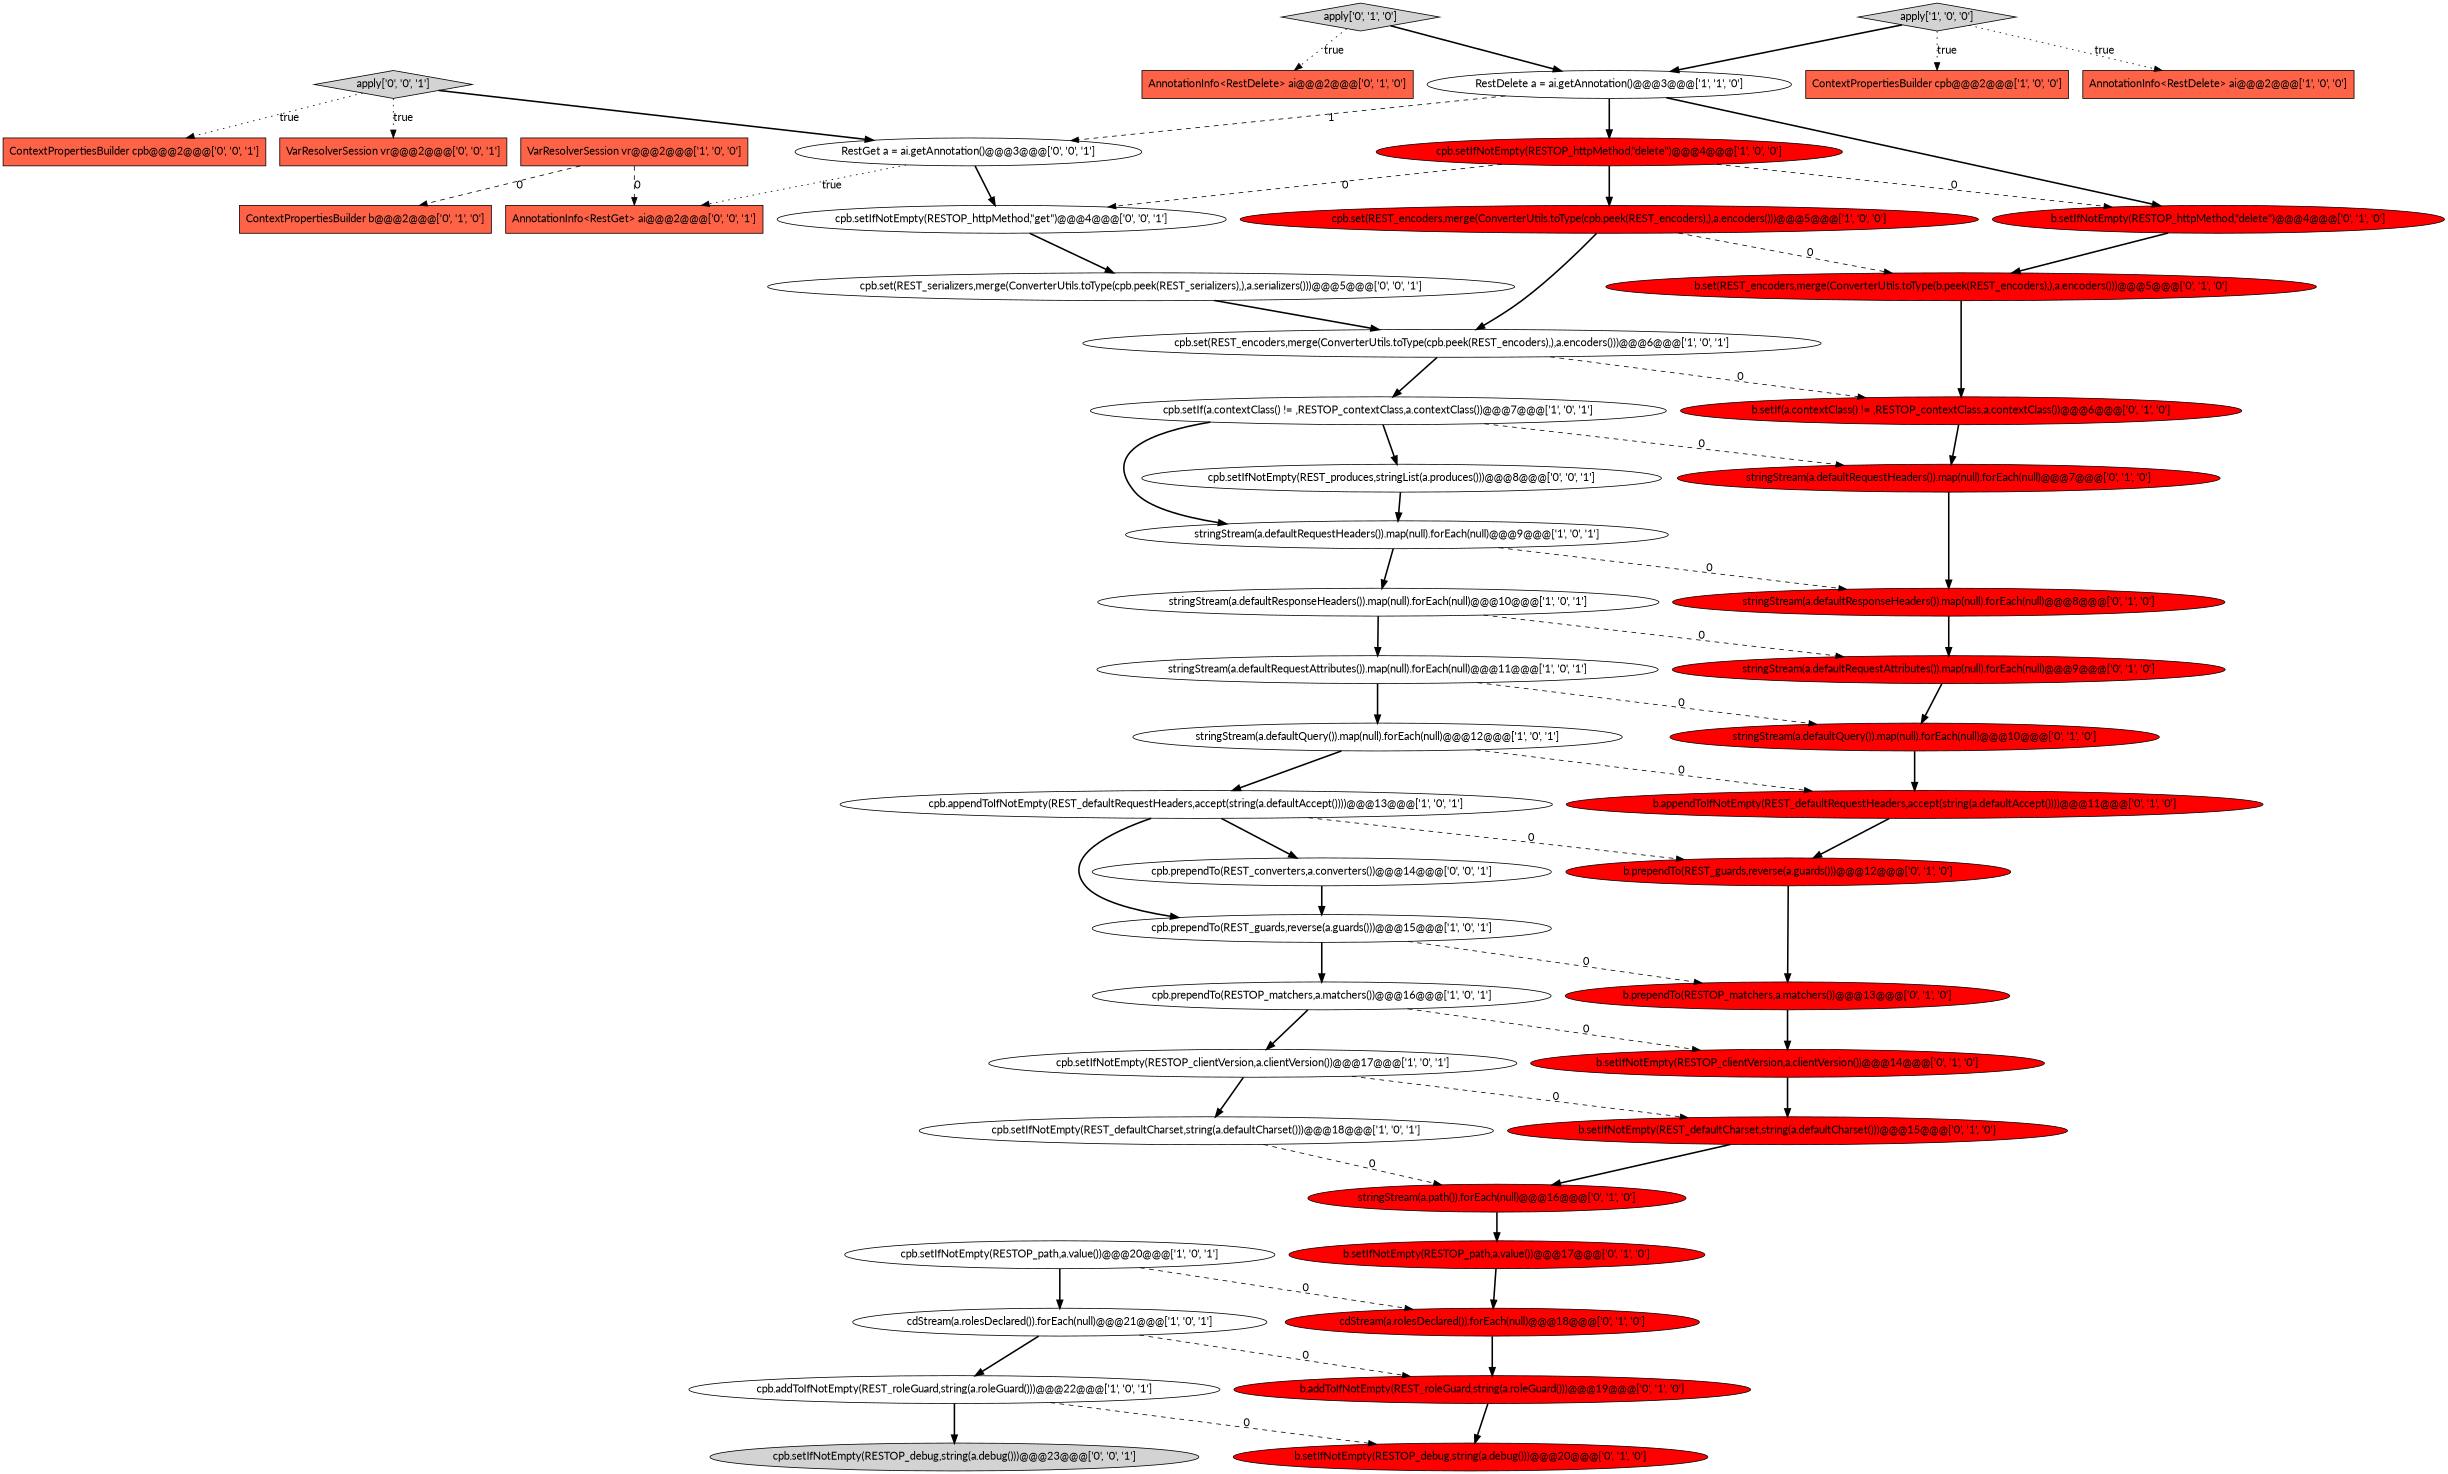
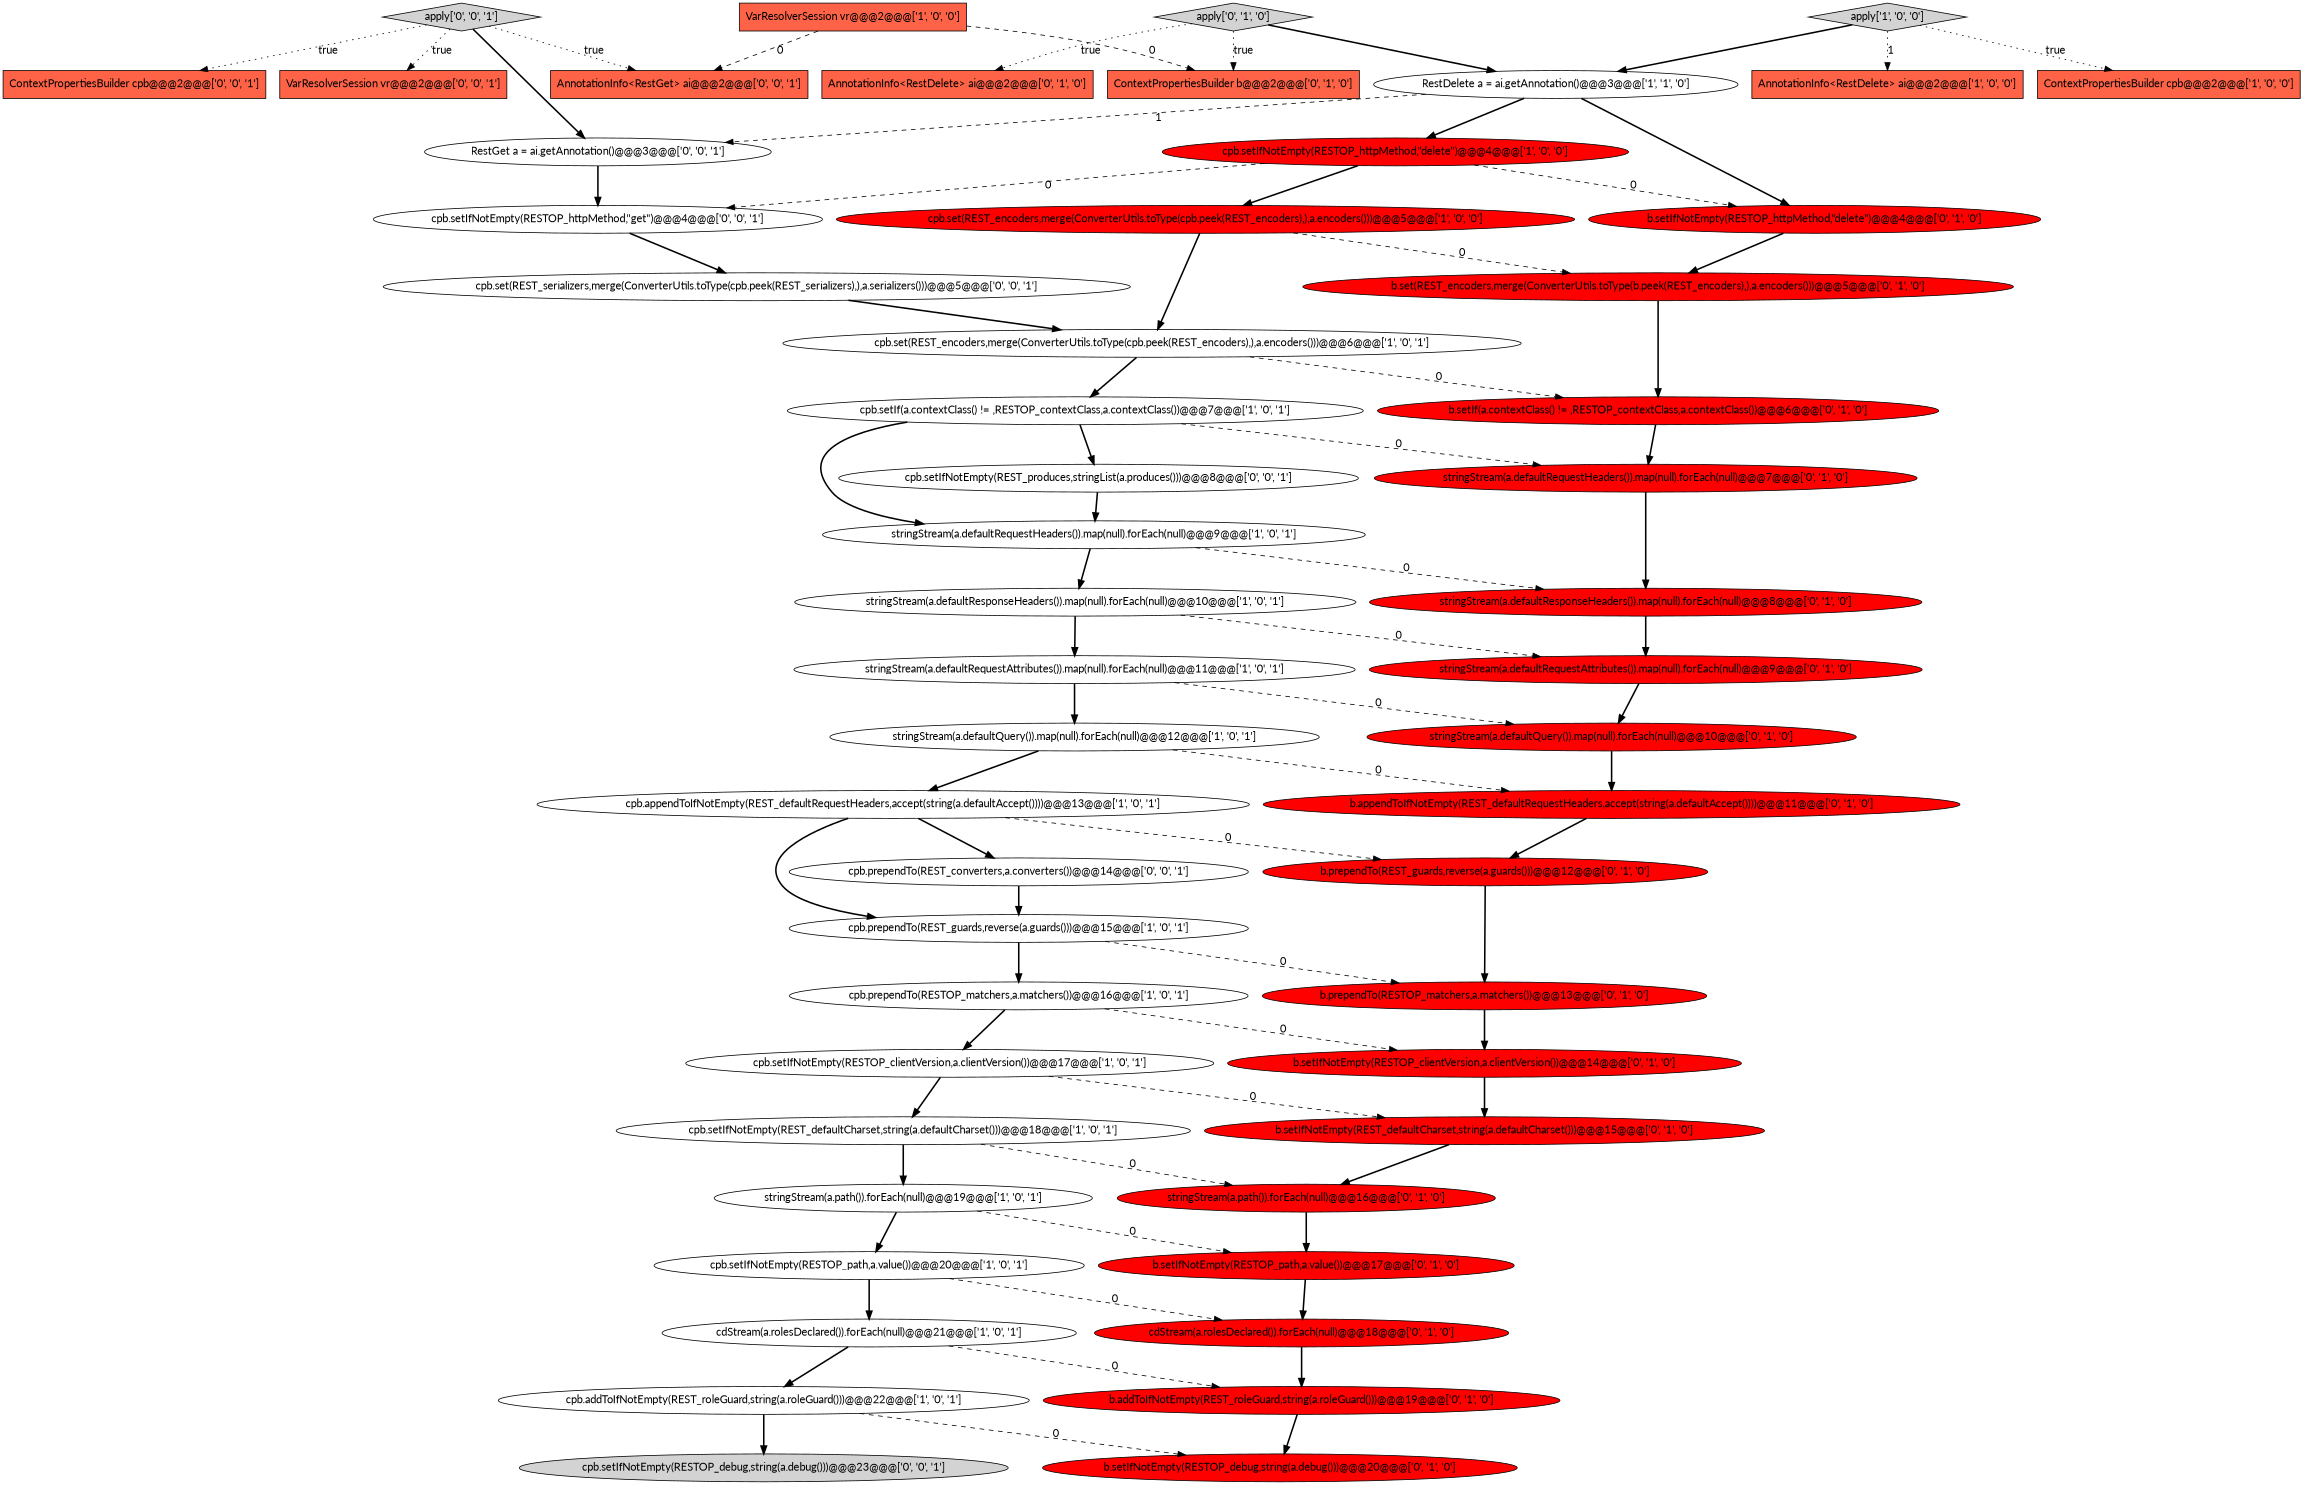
  digraph {
    fontname=Lato
    node [fillcolor=white fontname=Lato shape=ellipse style=filled]
    edge [fontname=Lato style=bold]
    n1 [fillcolor=tomato label="ContextPropertiesBuilder cpb@@@2@@@['0', '0', '1']" shape=box]
    n2 [fillcolor=tomato label="AnnotationInfo<RestDelete> ai@@@2@@@['1', '0', '0']" shape=box]
+   n3 [label="stringStream(a.path()).forEach(null)@@@19@@@['1', '0', '1']"]
    n4 [label="cpb.setIfNotEmpty(RESTOP_path,a.value())@@@20@@@['1', '0', '1']"]
    n5 [fillcolor=red label="b.setIfNotEmpty(RESTOP_path,a.value())@@@17@@@['0', '1', '0']"]
    n6 [label="cdStream(a.rolesDeclared()).forEach(null)@@@21@@@['1', '0', '1']"]
    n7 [fillcolor=red label="cdStream(a.rolesDeclared()).forEach(null)@@@18@@@['0', '1', '0']"]
    n8 [fillcolor=red label="stringStream(a.path()).forEach(null)@@@16@@@['0', '1', '0']"]
    n9 [label="cpb.prependTo(REST_converters,a.converters())@@@14@@@['0', '0', '1']"]
    n10 [label="cpb.prependTo(REST_guards,reverse(a.guards()))@@@15@@@['1', '0', '1']"]
    n11 [label="cpb.prependTo(RESTOP_matchers,a.matchers())@@@16@@@['1', '0', '1']"]
    n12 [fillcolor=red label="b.prependTo(RESTOP_matchers,a.matchers())@@@13@@@['0', '1', '0']"]
    n13 [fillcolor=red label="b.addToIfNotEmpty(REST_roleGuard,string(a.roleGuard()))@@@19@@@['0', '1', '0']"]
    n14 [fillcolor=red label="b.setIfNotEmpty(RESTOP_debug,string(a.debug()))@@@20@@@['0', '1', '0']"]
    n15 [fillcolor=lightgray label="cpb.setIfNotEmpty(RESTOP_debug,string(a.debug()))@@@23@@@['0', '0', '1']"]
    n16 [fillcolor=red label="b.setIfNotEmpty(RESTOP_httpMethod,\"delete\")@@@4@@@['0', '1', '0']"]
    n17 [fillcolor=red label="b.set(REST_encoders,merge(ConverterUtils.toType(b.peek(REST_encoders),),a.encoders()))@@@5@@@['0', '1', '0']"]
    n18 [fillcolor=red label="b.setIf(a.contextClass() != ,RESTOP_contextClass,a.contextClass())@@@6@@@['0', '1', '0']"]
    n19 [label="stringStream(a.defaultRequestHeaders()).map(null).forEach(null)@@@9@@@['1', '0', '1']"]
    n20 [label="stringStream(a.defaultResponseHeaders()).map(null).forEach(null)@@@10@@@['1', '0', '1']"]
    n21 [fillcolor=red label="stringStream(a.defaultResponseHeaders()).map(null).forEach(null)@@@8@@@['0', '1', '0']"]
    n22 [fillcolor=red label="stringStream(a.defaultRequestAttributes()).map(null).forEach(null)@@@9@@@['0', '1', '0']"]
    n23 [label="stringStream(a.defaultRequestAttributes()).map(null).forEach(null)@@@11@@@['1', '0', '1']"]
    n24 [fillcolor=red label="stringStream(a.defaultQuery()).map(null).forEach(null)@@@10@@@['0', '1', '0']"]
    n25 [label="stringStream(a.defaultQuery()).map(null).forEach(null)@@@12@@@['1', '0', '1']"]
    n26 [label="cpb.setIfNotEmpty(RESTOP_clientVersion,a.clientVersion())@@@17@@@['1', '0', '1']"]
    n27 [fillcolor=red label="b.setIfNotEmpty(RESTOP_clientVersion,a.clientVersion())@@@14@@@['0', '1', '0']"]
    n28 [fillcolor=red label="b.appendToIfNotEmpty(REST_defaultRequestHeaders,accept(string(a.defaultAccept())))@@@11@@@['0', '1', '0']"]
    n29 [label="cpb.setIfNotEmpty(REST_produces,stringList(a.produces()))@@@8@@@['0', '0', '1']"]
    n30 [fillcolor=red label="b.prependTo(REST_guards,reverse(a.guards()))@@@12@@@['0', '1', '0']"]
    n31 [label="cpb.appendToIfNotEmpty(REST_defaultRequestHeaders,accept(string(a.defaultAccept())))@@@13@@@['1', '0', '1']"]
    n32 [fillcolor=tomato label="AnnotationInfo<RestDelete> ai@@@2@@@['0', '1', '0']" shape=box]
    n33 [fillcolor=lightgray label="apply['0', '0', '1']" shape=diamond]
    n34 [fillcolor=tomato label="VarResolverSession vr@@@2@@@['0', '0', '1']" shape=box]
    n35 [label="RestGet a = ai.getAnnotation()@@@3@@@['0', '0', '1']"]
    n36 [fillcolor=tomato label="AnnotationInfo<RestGet> ai@@@2@@@['0', '0', '1']" shape=box]
    n37 [label="cpb.setIfNotEmpty(RESTOP_httpMethod,\"get\")@@@4@@@['0', '0', '1']"]
    n38 [label="cpb.setIfNotEmpty(REST_defaultCharset,string(a.defaultCharset()))@@@18@@@['1', '0', '1']"]
    n39 [fillcolor=red label="b.setIfNotEmpty(REST_defaultCharset,string(a.defaultCharset()))@@@15@@@['0', '1', '0']"]
    n40 [label="RestDelete a = ai.getAnnotation()@@@3@@@['1', '1', '0']"]
    n41 [fillcolor=red label="cpb.setIfNotEmpty(RESTOP_httpMethod,\"delete\")@@@4@@@['1', '0', '0']"]
    n42 [fillcolor=red label="cpb.set(REST_encoders,merge(ConverterUtils.toType(cpb.peek(REST_encoders),),a.encoders()))@@@5@@@['1', '0', '0']"]
    n43 [label="cpb.setIf(a.contextClass() != ,RESTOP_contextClass,a.contextClass())@@@7@@@['1', '0', '1']"]
    n44 [fillcolor=red label="stringStream(a.defaultRequestHeaders()).map(null).forEach(null)@@@7@@@['0', '1', '0']"]
    n45 [fillcolor=tomato label="ContextPropertiesBuilder cpb@@@2@@@['1', '0', '0']" shape=box]
    n46 [fillcolor=tomato label="VarResolverSession vr@@@2@@@['1', '0', '0']" shape=box]
    n47 [fillcolor=tomato label="ContextPropertiesBuilder b@@@2@@@['0', '1', '0']" shape=box]
    n48 [label="cpb.set(REST_serializers,merge(ConverterUtils.toType(cpb.peek(REST_serializers),),a.serializers()))@@@5@@@['0', '0', '1']"]
    n49 [label="cpb.set(REST_encoders,merge(ConverterUtils.toType(cpb.peek(REST_encoders),),a.encoders()))@@@6@@@['1', '0', '1']"]
    n50 [fillcolor=lightgray label="apply['0', '1', '0']" shape=diamond]
    n51 [label="cpb.addToIfNotEmpty(REST_roleGuard,string(a.roleGuard()))@@@22@@@['1', '0', '1']"]
    n52 [fillcolor=lightgray label="apply['1', '0', '0']" shape=diamond]
+   n3 -> n4
+   n3 -> n5 [label=0 style=dashed]
    n4 -> n6
    n4 -> n7 [label=0 style=dashed]
    n5 -> n7
    n6 -> n13 [label=0 style=dashed]
    n6 -> n51
    n7 -> n13
    n8 -> n5
    n9 -> n10
    n10 -> n11
    n10 -> n12 [label=0 style=dashed]
    n11 -> n26
    n11 -> n27 [label=0 style=dashed]
    n12 -> n27
    n13 -> n14
    n16 -> n17
    n17 -> n18
    n18 -> n44
    n19 -> n20
    n19 -> n21 [label=0 style=dashed]
    n20 -> n22 [label=0 style=dashed]
    n20 -> n23
    n21 -> n22
    n22 -> n24
    n23 -> n24 [label=0 style=dashed]
    n23 -> n25
    n24 -> n28
    n25 -> n28 [label=0 style=dashed]
    n25 -> n31
    n26 -> n38
    n26 -> n39 [label=0 style=dashed]
    n27 -> n39
    n28 -> n30
    n29 -> n19
    n30 -> n12
    n31 -> n9
    n31 -> n10
    n31 -> n30 [label=0 style=dashed]
    n33 -> n1 [label=true style=dotted]
    n33 -> n34 [label=true style=dotted]
    n33 -> n35
-   n35 -> n36 [label=true style=dotted]
+   n33 -> n36 [label=true style=dotted]
    n35 -> n37
    n37 -> n48
+   n38 -> n3
    n38 -> n8 [label=0 style=dashed]
    n39 -> n8
    n40 -> n16
    n40 -> n35 [label=1 style=dashed]
    n40 -> n41
    n41 -> n16 [label=0 style=dashed]
    n41 -> n37 [label=0 style=dashed]
    n41 -> n42
    n42 -> n17 [label=0 style=dashed]
    n42 -> n49
    n43 -> n19
    n43 -> n29
    n43 -> n44 [label=0 style=dashed]
    n44 -> n21
    n46 -> n36 [label=0 style=dashed]
    n46 -> n47 [label=0 style=dashed]
    n48 -> n49
    n49 -> n18 [label=0 style=dashed]
    n49 -> n43
    n50 -> n32 [label=true style=dotted]
    n50 -> n40
+   n50 -> n47 [label=true style=dotted]
    n51 -> n14 [label=0 style=dashed]
    n51 -> n15
-   n52 -> n2 [label=true style=dotted]
+   n52 -> n2 [label=1 style=dotted]
    n52 -> n40
    n52 -> n45 [label=true style=dotted]
  }
